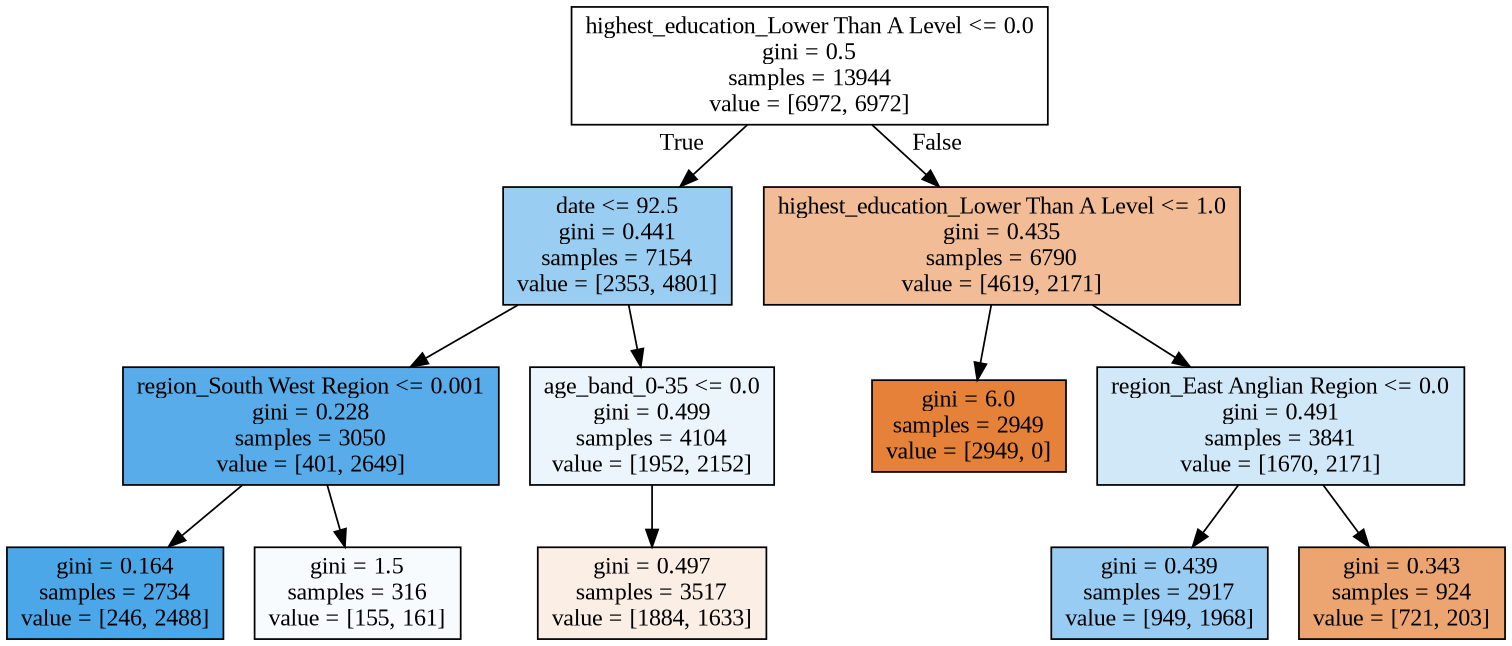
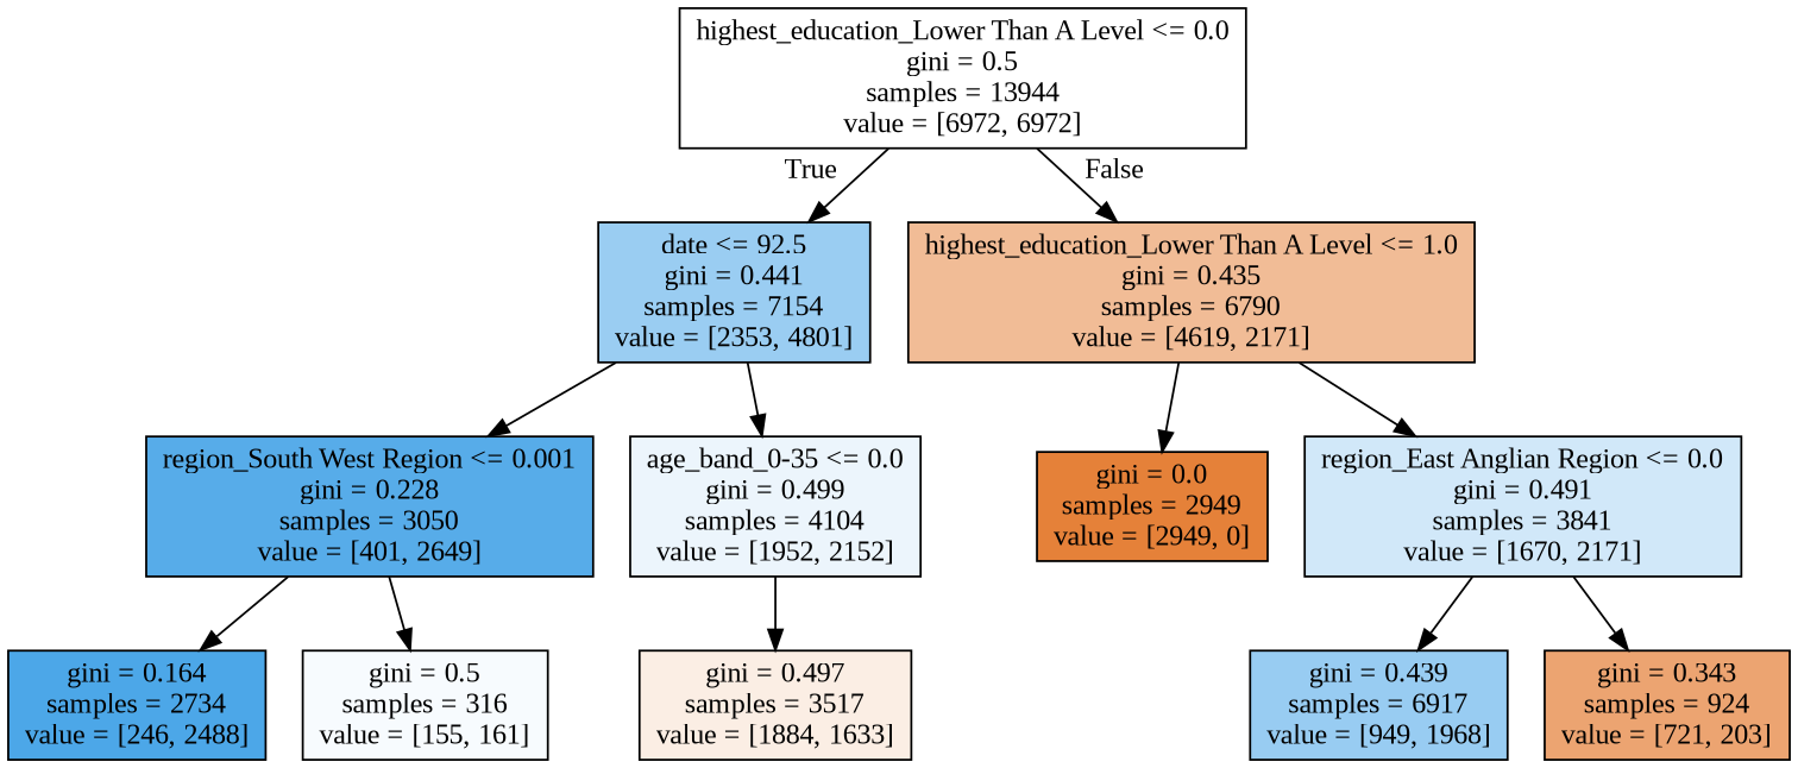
  digraph {
    fontname="Liberation Serif"
    node [color=black fontname="Liberation Serif" shape=box style=filled]
    edge [fontname="Liberation Serif"]
    n1 [fillcolor="#e5813900" label="highest_education_Lower Than A Level <= 0.0\ngini = 0.5\nsamples = 13944\nvalue = [6972, 6972]"]
    n2 [fillcolor="#399de582" label="date <= 92.5\ngini = 0.441\nsamples = 7154\nvalue = [2353, 4801]"]
    n3 [fillcolor="#e5813987" label="highest_education_Lower Than A Level <= 1.0\ngini = 0.435\nsamples = 6790\nvalue = [4619, 2171]"]
    n4 [fillcolor="#399de5d8" label="region_South West Region <= 0.001\ngini = 0.228\nsamples = 3050\nvalue = [401, 2649]"]
    n5 [fillcolor="#399de518" label="age_band_0-35 <= 0.0\ngini = 0.499\nsamples = 4104\nvalue = [1952, 2152]"]
-   n6 [fillcolor="#e58139ff" label="gini = 6.0\nsamples = 2949\nvalue = [2949, 0]"]
+   n6 [fillcolor="#e58139ff" label="gini = 0.0\nsamples = 2949\nvalue = [2949, 0]"]
    n7 [fillcolor="#399de53b" label="region_East Anglian Region <= 0.0\ngini = 0.491\nsamples = 3841\nvalue = [1670, 2171]"]
    n8 [fillcolor="#399de5e6" label="gini = 0.164\nsamples = 2734\nvalue = [246, 2488]"]
-   n9 [fillcolor="#399de50a" label="gini = 1.5\nsamples = 316\nvalue = [155, 161]"]
+   n9 [fillcolor="#399de50a" label="gini = 0.5\nsamples = 316\nvalue = [155, 161]"]
    n10 [fillcolor="#e5813922" label="gini = 0.497\nsamples = 3517\nvalue = [1884, 1633]"]
-   n11 [fillcolor="#399de584" label="gini = 0.439\nsamples = 2917\nvalue = [949, 1968]"]
+   n11 [fillcolor="#399de584" label="gini = 0.439\nsamples = 6917\nvalue = [949, 1968]"]
    n12 [fillcolor="#e58139b7" label="gini = 0.343\nsamples = 924\nvalue = [721, 203]"]
    n1 -> n2 [headlabel=True labelangle=45 labeldistance=2.5]
    n1 -> n3 [headlabel=False labelangle=-45 labeldistance=2.5]
    n2 -> n4
    n2 -> n5
    n3 -> n6
    n3 -> n7
    n4 -> n8
    n4 -> n9
    n5 -> n10
    n7 -> n11
    n7 -> n12
  }
